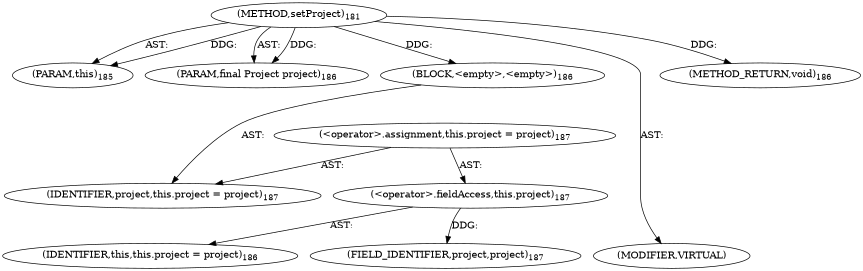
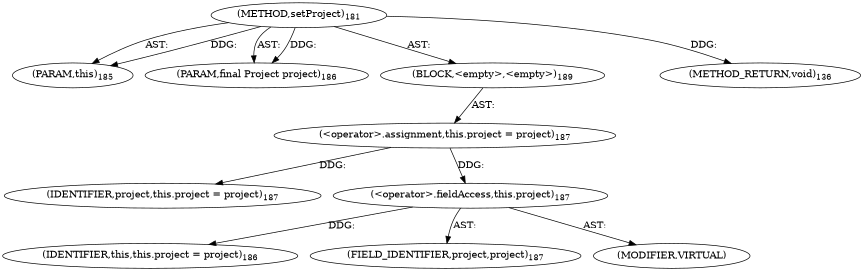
  digraph {
    n1 [label=<(METHOD,setProject)<SUB>181</SUB>>]
    n2 [label=<(PARAM,this)<SUB>185</SUB>>]
    n3 [label=<(PARAM,final Project project)<SUB>186</SUB>>]
-   n4 [label=<(BLOCK,&lt;empty&gt;,&lt;empty&gt;)<SUB>186</SUB>>]
+   n4 [label=<(BLOCK,&lt;empty&gt;,&lt;empty&gt;)<SUB>189</SUB>>]
    n5 [label=<(MODIFIER,VIRTUAL)>]
-   n6 [label=<(METHOD_RETURN,void)<SUB>186</SUB>>]
+   n6 [label=<(METHOD_RETURN,void)<SUB>136</SUB>>]
    n7 [label=<(&lt;operator&gt;.assignment,this.project = project)<SUB>187</SUB>>]
    n8 [label=<(&lt;operator&gt;.fieldAccess,this.project)<SUB>187</SUB>>]
    n9 [label=<(IDENTIFIER,project,this.project = project)<SUB>187</SUB>>]
    n10 [label=<(IDENTIFIER,this,this.project = project)<SUB>186</SUB>>]
    n11 [label=<(FIELD_IDENTIFIER,project,project)<SUB>187</SUB>>]
    n1 -> n2 [label="AST: "]
    n1 -> n2 [label="DDG: "]
    n1 -> n3 [label="AST: "]
    n1 -> n3 [label="DDG: "]
-   n1 -> n4 [label="DDG: "]
-   n1 -> n5 [label="AST: "]
+   n1 -> n4 [label="AST: "]
+   n8 -> n5 [label="AST: "]
    n1 -> n6 [label="DDG: "]
-   n4 -> n9 [label="AST: "]
-   n7 -> n8 [label="AST: "]
-   n7 -> n9 [label="AST: "]
-   n8 -> n10 [label="AST: "]
-   n8 -> n11 [label="DDG: "]
+   n4 -> n7 [label="AST: "]
+   n7 -> n8 [label="DDG: "]
+   n7 -> n9 [label="DDG: "]
+   n8 -> n10 [label="DDG: "]
+   n8 -> n11 [label="AST: "]
  }
